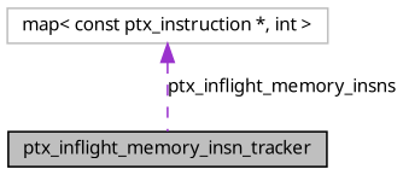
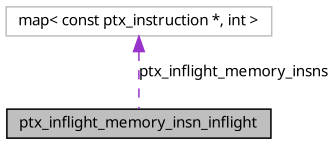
  digraph {
    fontname="Noto Sans"
    node [fontname="Noto Sans" fontsize=10 shape=record]
-   n1 [color=black fillcolor=grey75 fontcolor=black height=0.2 label=ptx_inflight_memory_insn_tracker style=filled width=0.4]
+   n1 [color=black fillcolor=grey75 fontcolor=black height=0.2 label=ptx_inflight_memory_insn_inflight style=filled width=0.4]
    n2 [color=grey75 height=0.2 label="map\< const ptx_instruction *, int \>" width=0.4]
    n2 -> n1 [color=darkorchid3 dir=back fontname="Noto Sans" fontsize=10 label=ptx_inflight_memory_insns labelfontname=FreeSans labelfontsize=10 style=dashed]
  }
